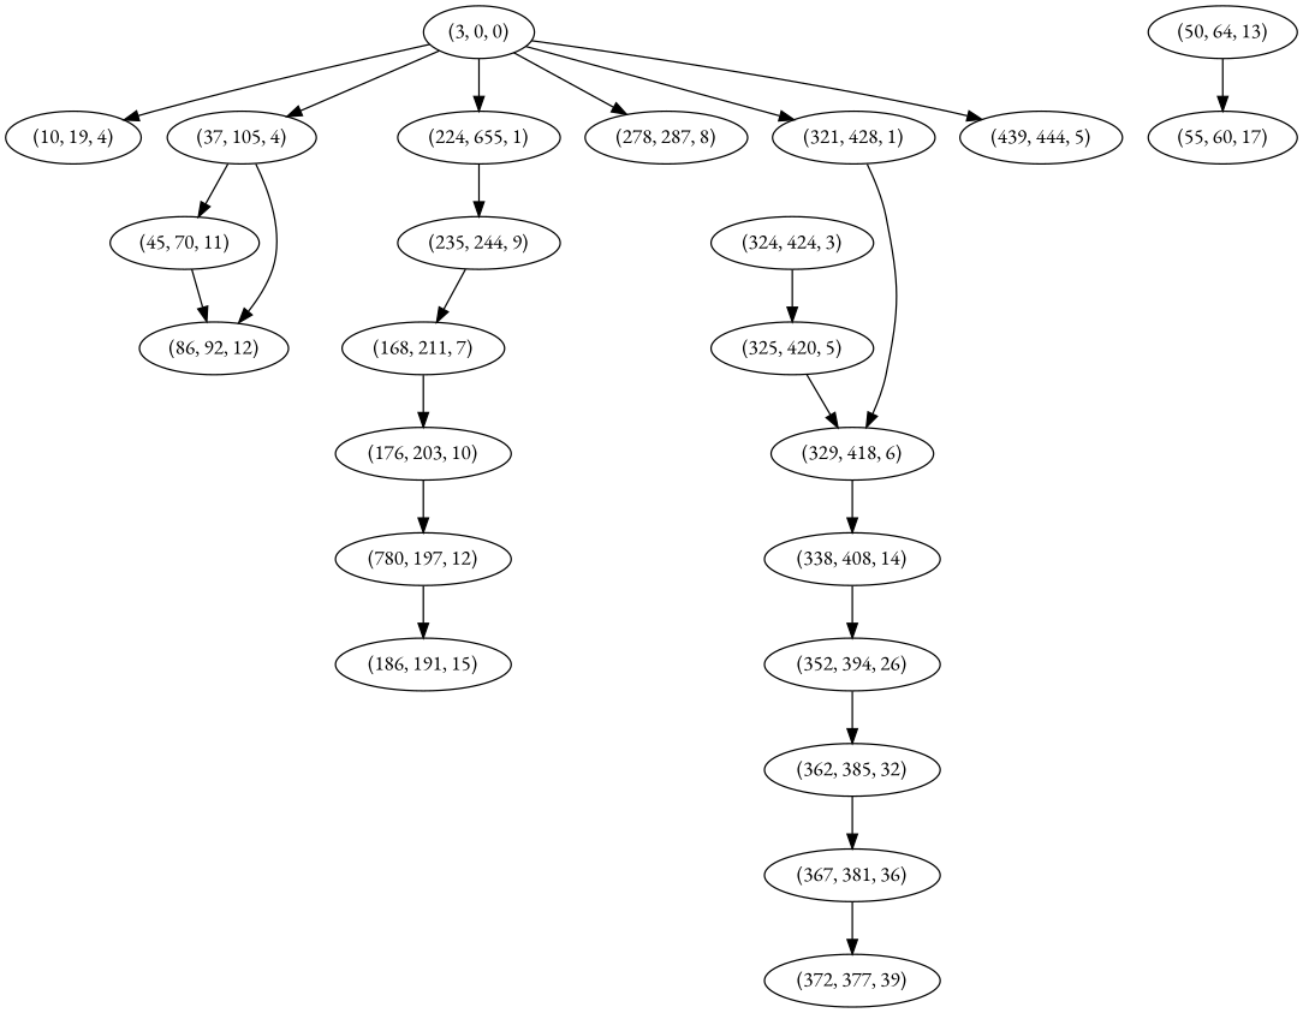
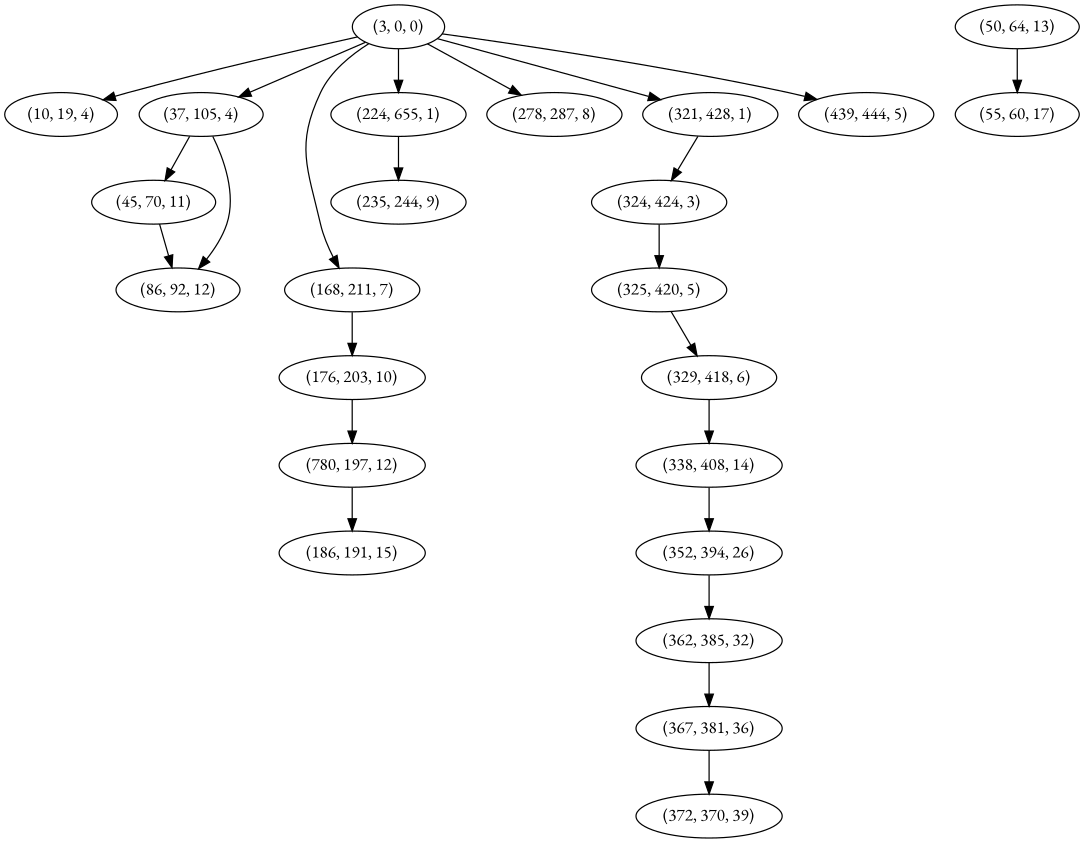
  digraph {
    fontname="EB Garamond"
    node [fontname="EB Garamond"]
    edge [fontname="EB Garamond"]
    n1 [label="(3, 0, 0)"]
    n2 [label="(10, 19, 4)"]
    "(37, 105, 4)"
    "(168, 211, 7)"
    n5 [label="(224, 655, 1)"]
    "(278, 287, 8)"
    "(321, 428, 1)"
    "(439, 444, 5)"
    "(45, 70, 11)"
    "(86, 92, 12)"
    "(176, 203, 10)"
    "(235, 244, 9)"
    "(324, 424, 3)"
    "(50, 64, 13)"
    "(55, 60, 17)"
    n16 [label="(780, 197, 12)"]
    "(186, 191, 15)"
    n18 [label="(325, 420, 5)"]
    "(329, 418, 6)"
    "(338, 408, 14)"
    "(352, 394, 26)"
    "(362, 385, 32)"
    "(367, 381, 36)"
-   "(372, 377, 39)"
+   "(372, 377, 39)" [label="(372, 370, 39)"]
    n1 -> n2
    n1 -> "(37, 105, 4)"
-   "(235, 244, 9)" -> "(168, 211, 7)"
+   n1 -> "(168, 211, 7)"
    n1 -> n5
    n1 -> "(278, 287, 8)"
    n1 -> "(321, 428, 1)"
    n1 -> "(439, 444, 5)"
    "(37, 105, 4)" -> "(45, 70, 11)"
    "(37, 105, 4)" -> "(86, 92, 12)"
    "(168, 211, 7)" -> "(176, 203, 10)"
    n5 -> "(235, 244, 9)"
-   "(321, 428, 1)" -> "(329, 418, 6)"
+   "(321, 428, 1)" -> "(324, 424, 3)"
    "(45, 70, 11)" -> "(86, 92, 12)"
    "(176, 203, 10)" -> n16
    "(324, 424, 3)" -> n18
    "(50, 64, 13)" -> "(55, 60, 17)"
    n16 -> "(186, 191, 15)"
    n18 -> "(329, 418, 6)"
    "(329, 418, 6)" -> "(338, 408, 14)"
    "(338, 408, 14)" -> "(352, 394, 26)"
    "(352, 394, 26)" -> "(362, 385, 32)"
    "(362, 385, 32)" -> "(367, 381, 36)"
    "(367, 381, 36)" -> "(372, 377, 39)"
  }
